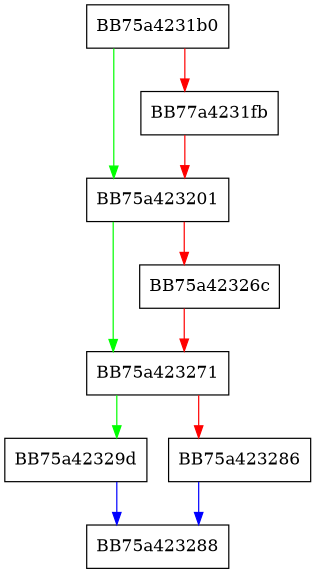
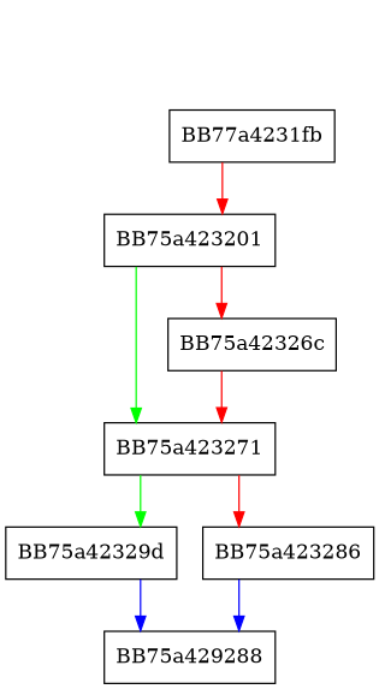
  digraph {
    splines=ortho
    node [shape=box]
    edge [color=red]
-   BB75a4231b0
    BB75a423201
    n3 [label=BB77a4231fb]
    BB75a423271
    BB75a42326c
    BB75a42329d
    BB75a423286
-   BB75a423288
-   BB75a4231b0 -> BB75a423201 [color=green]
-   BB75a4231b0 -> n3
+   BB75a423288 [label=BB75a429288]
    BB75a423201 -> BB75a423271 [color=green]
    BB75a423201 -> BB75a42326c
    n3 -> BB75a423201
    BB75a423271 -> BB75a42329d [color=green]
    BB75a423271 -> BB75a423286
    BB75a42326c -> BB75a423271
    BB75a42329d -> BB75a423288 [color=blue]
    BB75a423286 -> BB75a423288 [color=blue]
  }
